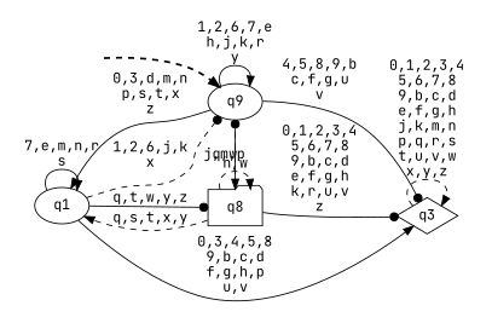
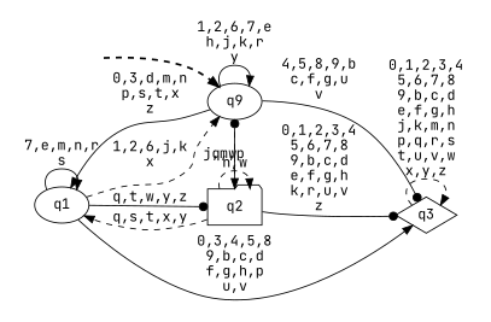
  digraph {
    fontname="JetBrains Mono"
    rankdir=LR
    node [fontname="JetBrains Mono" shape=ellipse style=filled color=black fillcolor=white]
    edge [arrowhead=normal fontname="JetBrains Mono" style=solid]
    __start0 [height=0 shape=none style=invis width=0 color="" fillcolor=""]
    n2 [label=q9]
    n3 [label=q1 style="rounded,filled"]
-   n4 [label=q8 shape=folder style="rounded,filled"]
+   n4 [label=q2 shape=folder style="rounded,filled"]
    n5 [label=q3 shape=diamond]
    subgraph cluster_1 {
      nodesep=0.15
      ranksep=0.15
      style=invis
      __start0
      n2
    }
    __start0 -> n2 [penwidth=2 style=dashed]
    n2 -> n2 [label="1,2,6,7,e\nh,j,k,r\ny"]
    n2 -> n3 [label="0,3,d,m,n\np,s,t,x\nz"]
    n2 -> n4 [label="q,w" style=dashed]
    n2 -> n5 [arrowhead=dot label="4,5,8,9,b\nc,f,g,u\nv"]
-   n3 -> n2 [arrowhead=dot label="1,2,6,j,k\nx" style=dashed]
+   n3 -> n2 [label="1,2,6,j,k\nx" style=dashed]
    n3 -> n3 [label="7,e,m,n,r\ns"]
    n3 -> n4 [arrowhead=dot label="q,t,w,y,z"]
    n3 -> n5 [label="0,3,4,5,8\n9,b,c,d\nf,g,h,p\nu,v"]
    n4 -> n2 [arrowhead=dot label="j,m,p"]
    n4 -> n3 [label="q,s,t,x,y" style=dashed]
    n4 -> n4 [label="n,w" style=dashed]
    n4 -> n5 [arrowhead=dot label="0,1,2,3,4\n5,6,7,8\n9,b,c,d\ne,f,g,h\nk,r,u,v\nz"]
    n5 -> n5 [label="0,1,2,3,4\n5,6,7,8\n9,b,c,d\ne,f,g,h\nj,k,m,n\np,q,r,s\nt,u,v,w\nx,y,z" style=dashed]
  }
